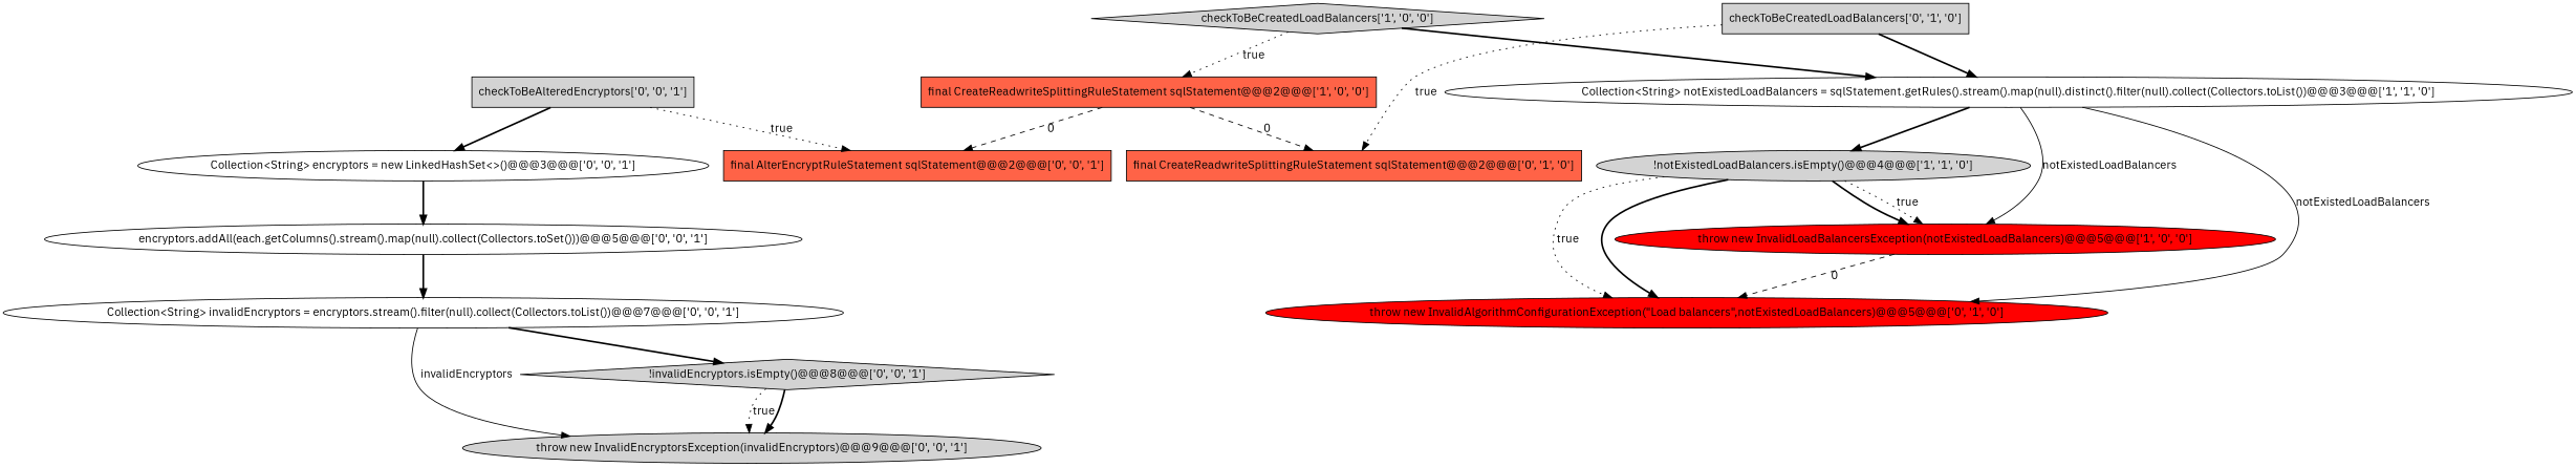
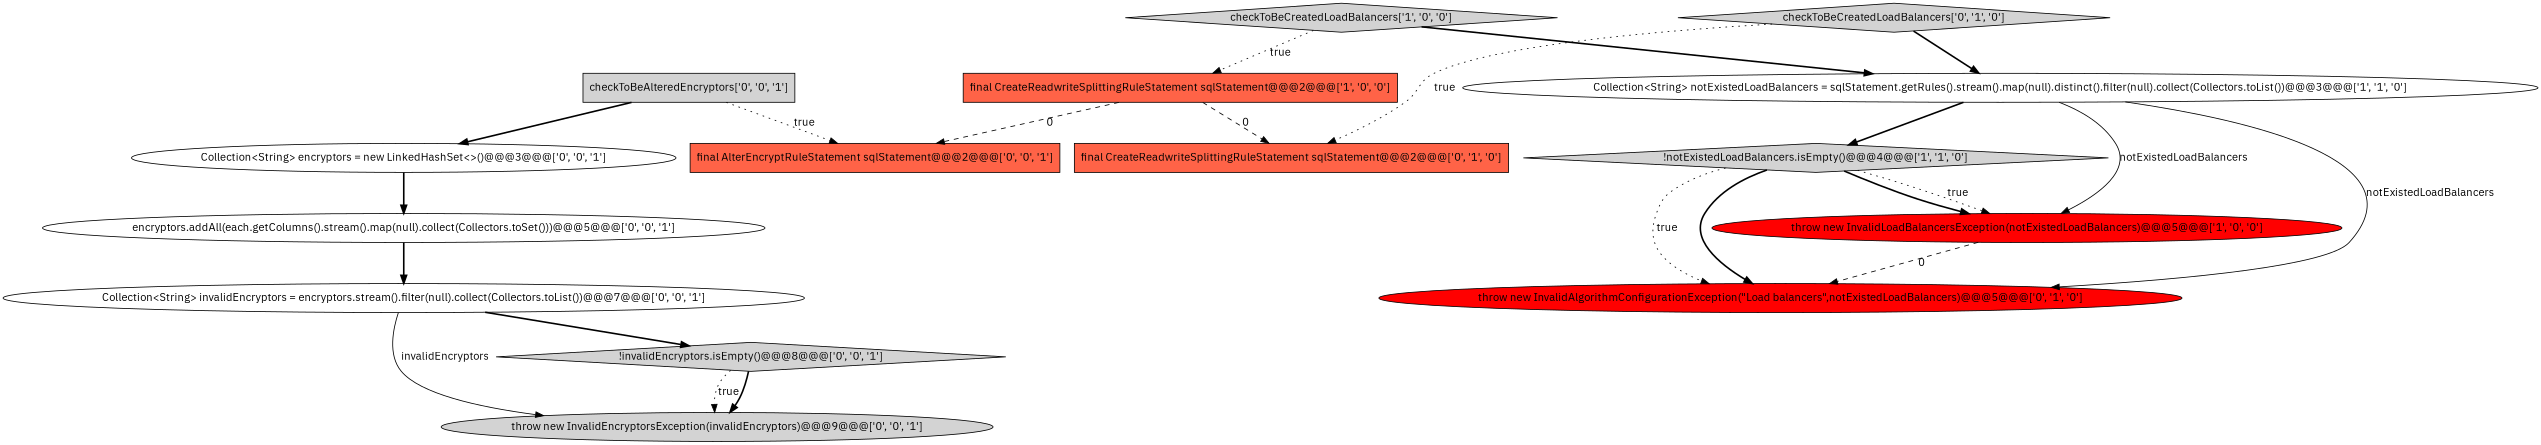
  digraph {
    fontname="IBM Plex Sans"
    node [fillcolor=lightgray fontname="IBM Plex Sans" shape=ellipse style=filled]
    edge [fontname="IBM Plex Sans" style=bold]
    n1 [fillcolor=white label="encryptors.addAll(each.getColumns().stream().map(null).collect(Collectors.toSet()))@@@5@@@['0', '0', '1']"]
    n2 [fillcolor=white label="Collection<String> invalidEncryptors = encryptors.stream().filter(null).collect(Collectors.toList())@@@7@@@['0', '0', '1']"]
    n3 [label="throw new InvalidEncryptorsException(invalidEncryptors)@@@9@@@['0', '0', '1']"]
    n4 [label="!invalidEncryptors.isEmpty()@@@8@@@['0', '0', '1']" shape=diamond]
    n5 [fillcolor=tomato label="final AlterEncryptRuleStatement sqlStatement@@@2@@@['0', '0', '1']" shape=box]
    n6 [label="checkToBeAlteredEncryptors['0', '0', '1']" shape=box]
    n7 [fillcolor=white label="Collection<String> encryptors = new LinkedHashSet<>()@@@3@@@['0', '0', '1']"]
    n8 [fillcolor=tomato label="final CreateReadwriteSplittingRuleStatement sqlStatement@@@2@@@['1', '0', '0']" shape=box]
    n9 [fillcolor=tomato label="final CreateReadwriteSplittingRuleStatement sqlStatement@@@2@@@['0', '1', '0']" shape=box]
-   n10 [label="checkToBeCreatedLoadBalancers['0', '1', '0']" shape=box]
+   n10 [label="checkToBeCreatedLoadBalancers['0', '1', '0']" shape=diamond]
    n11 [fillcolor=white label="Collection<String> notExistedLoadBalancers = sqlStatement.getRules().stream().map(null).distinct().filter(null).collect(Collectors.toList())@@@3@@@['1', '1', '0']"]
    n12 [fillcolor=red label="throw new InvalidLoadBalancersException(notExistedLoadBalancers)@@@5@@@['1', '0', '0']"]
    n13 [fillcolor=red label="throw new InvalidAlgorithmConfigurationException(\"Load balancers\",notExistedLoadBalancers)@@@5@@@['0', '1', '0']"]
-   n14 [label="!notExistedLoadBalancers.isEmpty()@@@4@@@['1', '1', '0']"]
+   n14 [label="!notExistedLoadBalancers.isEmpty()@@@4@@@['1', '1', '0']" shape=diamond]
    n15 [label="checkToBeCreatedLoadBalancers['1', '0', '0']" shape=diamond]
    n1 -> n2
    n2 -> n3 [label=invalidEncryptors style=solid]
    n2 -> n4
    n4 -> n3 [label=true style=dotted]
    n4 -> n3
    n6 -> n5 [label=true style=dotted]
    n6 -> n7
    n7 -> n1
    n8 -> n5 [label=0 style=dashed]
    n8 -> n9 [label=0 style=dashed]
    n10 -> n9 [label=true style=dotted]
    n10 -> n11
    n11 -> n12 [label=notExistedLoadBalancers style=solid]
    n11 -> n13 [label=notExistedLoadBalancers style=solid]
    n11 -> n14
    n12 -> n13 [label=0 style=dashed]
    n14 -> n12
    n14 -> n12 [label=true style=dotted]
    n14 -> n13 [label=true style=dotted]
    n14 -> n13
    n15 -> n8 [label=true style=dotted]
    n15 -> n11
  }
